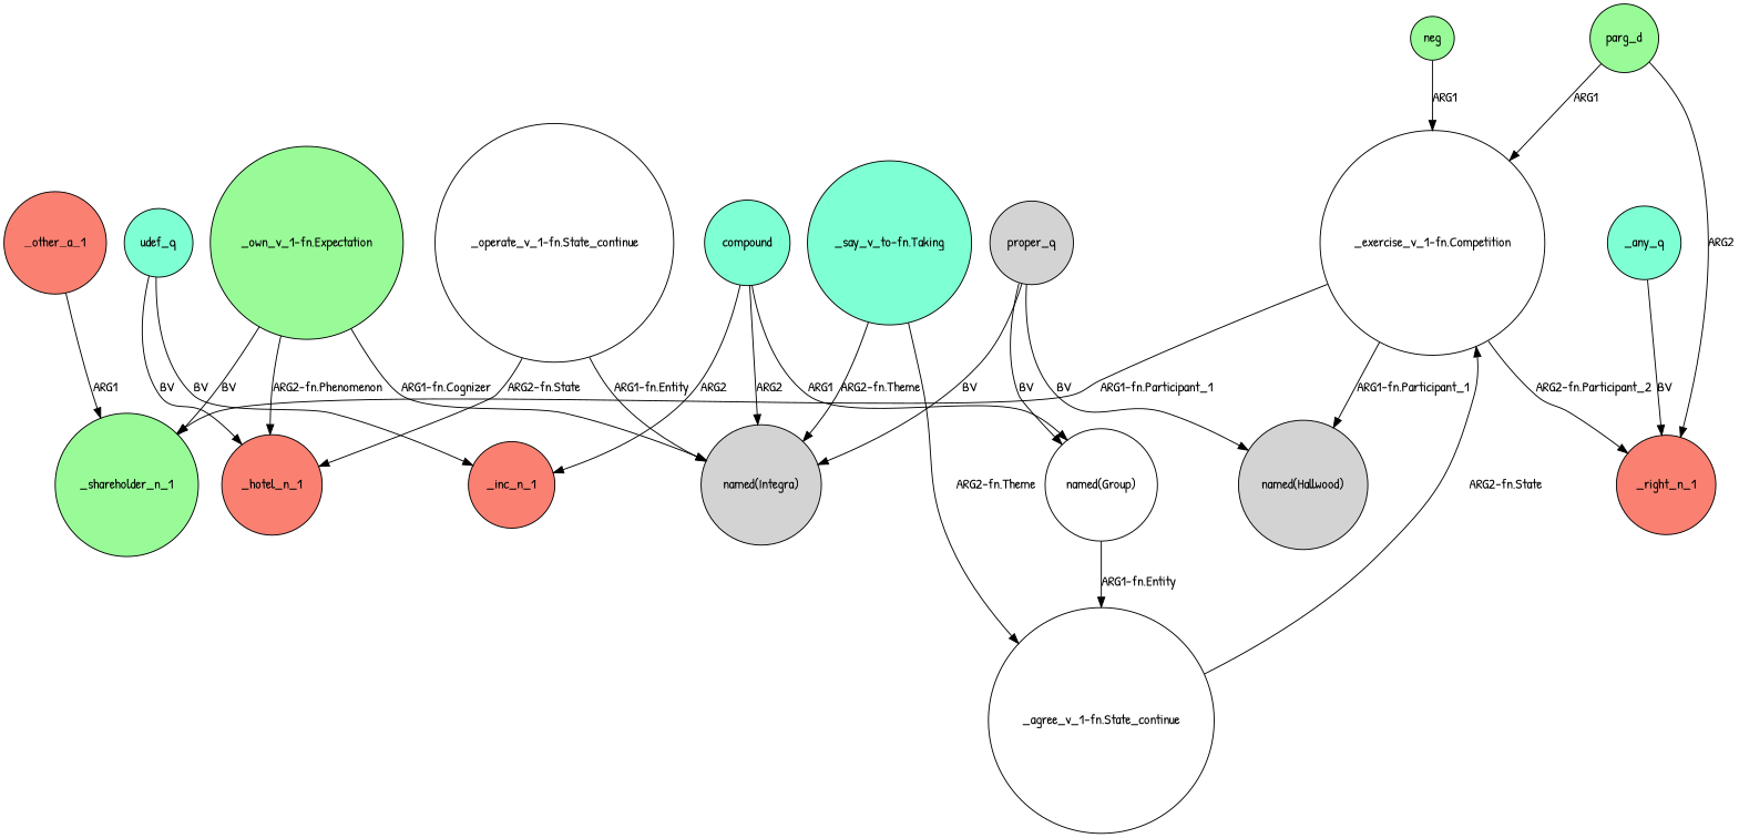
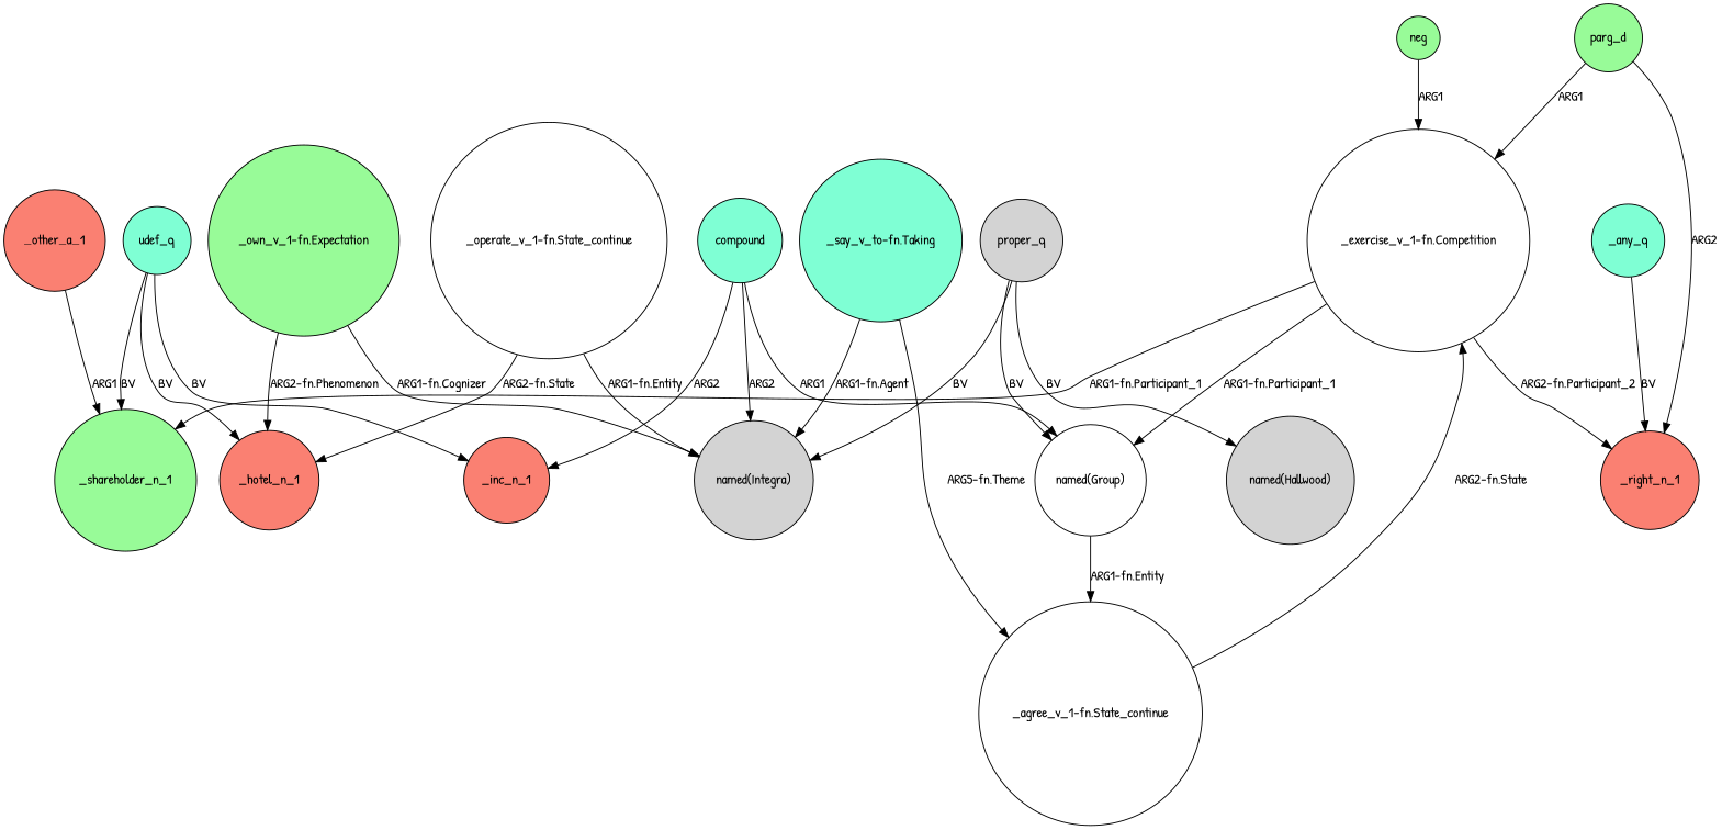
  digraph {
    fontname="Patrick Hand"
    node [fillcolor=white fontname="Patrick Hand" shape=circle style=filled]
    edge [fontname="Patrick Hand"]
    "_exercise_v_1-fn.Competition"
    neg [fillcolor=palegreen]
    _shareholder_n_1 [fillcolor=palegreen]
    _right_n_1 [fillcolor=salmon]
    "named(Group)"
    "_agree_v_1-fn.State_continue"
    "_operate_v_1-fn.State_continue"
    _hotel_n_1 [fillcolor=salmon]
    "named(Integra)" [fillcolor=lightgrey]
    _other_a_1 [fillcolor=salmon]
    udef_q [fillcolor=aquamarine]
    _inc_n_1 [fillcolor=salmon]
    parg_d [fillcolor=palegreen]
    proper_q [fillcolor=lightgrey]
    "named(Hallwood)" [fillcolor=lightgrey]
    "_own_v_1-fn.Expectation" [fillcolor=palegreen]
    compound [fillcolor=aquamarine]
    "_say_v_to-fn.Taking" [fillcolor=aquamarine]
    _any_q [fillcolor=aquamarine]
    "_exercise_v_1-fn.Competition" -> _shareholder_n_1 [label="ARG1-fn.Participant_1"]
    "_exercise_v_1-fn.Competition" -> _right_n_1 [label="ARG2-fn.Participant_2"]
-   "_exercise_v_1-fn.Competition" -> "named(Hallwood)" [label="ARG1-fn.Participant_1"]
+   "_exercise_v_1-fn.Competition" -> "named(Group)" [label="ARG1-fn.Participant_1"]
    neg -> "_exercise_v_1-fn.Competition" [label=ARG1]
    "named(Group)" -> "_agree_v_1-fn.State_continue" [label="ARG1-fn.Entity"]
    "_agree_v_1-fn.State_continue" -> "_exercise_v_1-fn.Competition" [label="ARG2-fn.State"]
    "_operate_v_1-fn.State_continue" -> _hotel_n_1 [label="ARG2-fn.State"]
    "_operate_v_1-fn.State_continue" -> "named(Integra)" [label="ARG1-fn.Entity"]
    _other_a_1 -> _shareholder_n_1 [label=ARG1]
-   "_own_v_1-fn.Expectation" -> _shareholder_n_1 [label=BV]
+   udef_q -> _shareholder_n_1 [label=BV]
    udef_q -> _hotel_n_1 [label=BV]
    udef_q -> _inc_n_1 [label=BV]
    parg_d -> "_exercise_v_1-fn.Competition" [label=ARG1]
    parg_d -> _right_n_1 [label=ARG2]
    proper_q -> "named(Group)" [label=BV]
    proper_q -> "named(Integra)" [label=BV]
    proper_q -> "named(Hallwood)" [label=BV]
    "_own_v_1-fn.Expectation" -> _hotel_n_1 [label="ARG2-fn.Phenomenon"]
    "_own_v_1-fn.Expectation" -> "named(Integra)" [label="ARG1-fn.Cognizer"]
    compound -> "named(Group)" [label=ARG1]
    compound -> "named(Integra)" [label=ARG2]
    compound -> _inc_n_1 [label=ARG2]
-   "_say_v_to-fn.Taking" -> "_agree_v_1-fn.State_continue" [label="ARG2-fn.Theme"]
-   "_say_v_to-fn.Taking" -> "named(Integra)" [label="ARG2-fn.Theme"]
+   "_say_v_to-fn.Taking" -> "_agree_v_1-fn.State_continue" [label="ARG5-fn.Theme"]
+   "_say_v_to-fn.Taking" -> "named(Integra)" [label="ARG1-fn.Agent"]
    _any_q -> _right_n_1 [label=BV]
  }
